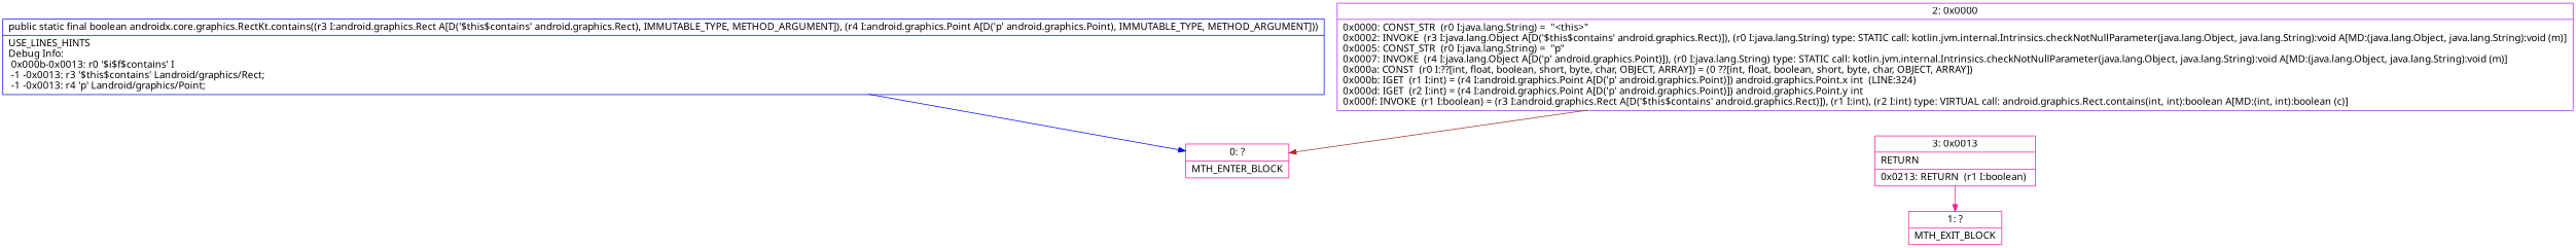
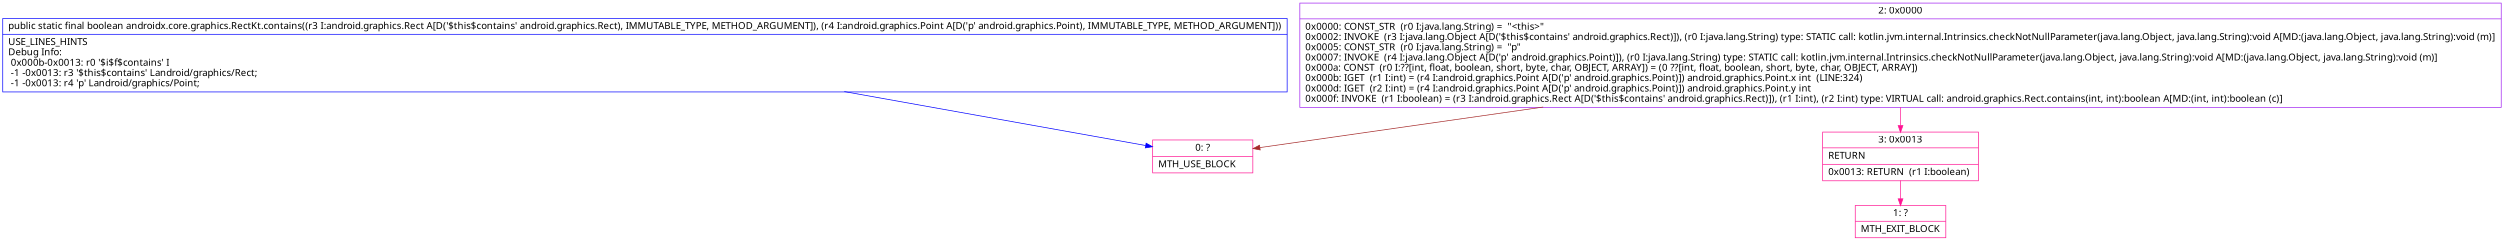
  digraph {
    fontname="Noto Sans"
    node [color=deeppink fontname="Noto Sans" shape=record]
    edge [color=deeppink fontname="Noto Sans"]
-   n1 [label="{0\:\ ?|MTH_ENTER_BLOCK\l}"]
+   n1 [label="{0\:\ ?|MTH_USE_BLOCK\l}"]
    n2 [color=purple label="{2\:\ 0x0000|0x0000: CONST_STR  (r0 I:java.lang.String) =  \"\<this\>\" \l0x0002: INVOKE  (r3 I:java.lang.Object A[D('$this$contains' android.graphics.Rect)]), (r0 I:java.lang.String) type: STATIC call: kotlin.jvm.internal.Intrinsics.checkNotNullParameter(java.lang.Object, java.lang.String):void A[MD:(java.lang.Object, java.lang.String):void (m)]\l0x0005: CONST_STR  (r0 I:java.lang.String) =  \"p\" \l0x0007: INVOKE  (r4 I:java.lang.Object A[D('p' android.graphics.Point)]), (r0 I:java.lang.String) type: STATIC call: kotlin.jvm.internal.Intrinsics.checkNotNullParameter(java.lang.Object, java.lang.String):void A[MD:(java.lang.Object, java.lang.String):void (m)]\l0x000a: CONST  (r0 I:??[int, float, boolean, short, byte, char, OBJECT, ARRAY]) = (0 ??[int, float, boolean, short, byte, char, OBJECT, ARRAY]) \l0x000b: IGET  (r1 I:int) = (r4 I:android.graphics.Point A[D('p' android.graphics.Point)]) android.graphics.Point.x int  (LINE:324)\l0x000d: IGET  (r2 I:int) = (r4 I:android.graphics.Point A[D('p' android.graphics.Point)]) android.graphics.Point.y int \l0x000f: INVOKE  (r1 I:boolean) = (r3 I:android.graphics.Rect A[D('$this$contains' android.graphics.Rect)]), (r1 I:int), (r2 I:int) type: VIRTUAL call: android.graphics.Rect.contains(int, int):boolean A[MD:(int, int):boolean (c)]\l}"]
-   n3 [label="{3\:\ 0x0013|RETURN\l|0x0213: RETURN  (r1 I:boolean) \l}"]
+   n3 [label="{3\:\ 0x0013|RETURN\l|0x0013: RETURN  (r1 I:boolean) \l}"]
    n4 [label="{1\:\ ?|MTH_EXIT_BLOCK\l}"]
    n5 [color=blue label="{public static final boolean androidx.core.graphics.RectKt.contains((r3 I:android.graphics.Rect A[D('$this$contains' android.graphics.Rect), IMMUTABLE_TYPE, METHOD_ARGUMENT]), (r4 I:android.graphics.Point A[D('p' android.graphics.Point), IMMUTABLE_TYPE, METHOD_ARGUMENT]))  | USE_LINES_HINTS\lDebug Info:\l  0x000b\-0x0013: r0 '$i$f$contains' I\l  \-1 \-0x0013: r3 '$this$contains' Landroid\/graphics\/Rect;\l  \-1 \-0x0013: r4 'p' Landroid\/graphics\/Point;\l}"]
    n2 -> n1 [color=brown]
+   n2 -> n3
    n3 -> n4
    n5 -> n1 [color=blue]
  }
